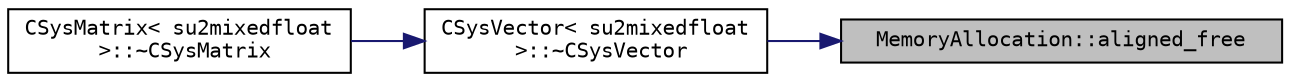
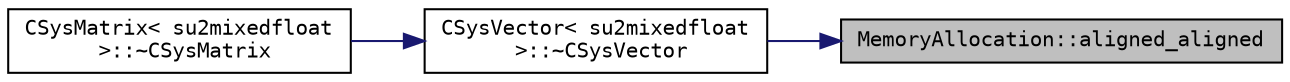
  digraph {
    fontname="DejaVu Sans Mono"
    rankdir=RL
    node [color=black fillcolor=white fontname="DejaVu Sans Mono" fontsize=10 shape=record style=filled]
    edge [color=midnightblue dir=back fontname="DejaVu Sans Mono" fontsize=10 labelfontname=Helvetica labelfontsize=10 style=solid]
-   n1 [fillcolor=grey75 fontcolor=black height=0.2 label="MemoryAllocation::aligned_free" width=0.4]
+   n1 [fillcolor=grey75 fontcolor=black height=0.2 label="MemoryAllocation::aligned_aligned" width=0.4]
    n2 [height=0.2 label="CSysVector\< su2mixedfloat\l \>::~CSysVector" width=0.4]
    n3 [height=0.2 label="CSysMatrix\< su2mixedfloat\l \>::~CSysMatrix" width=0.4]
    n1 -> n2
    n2 -> n3
  }
